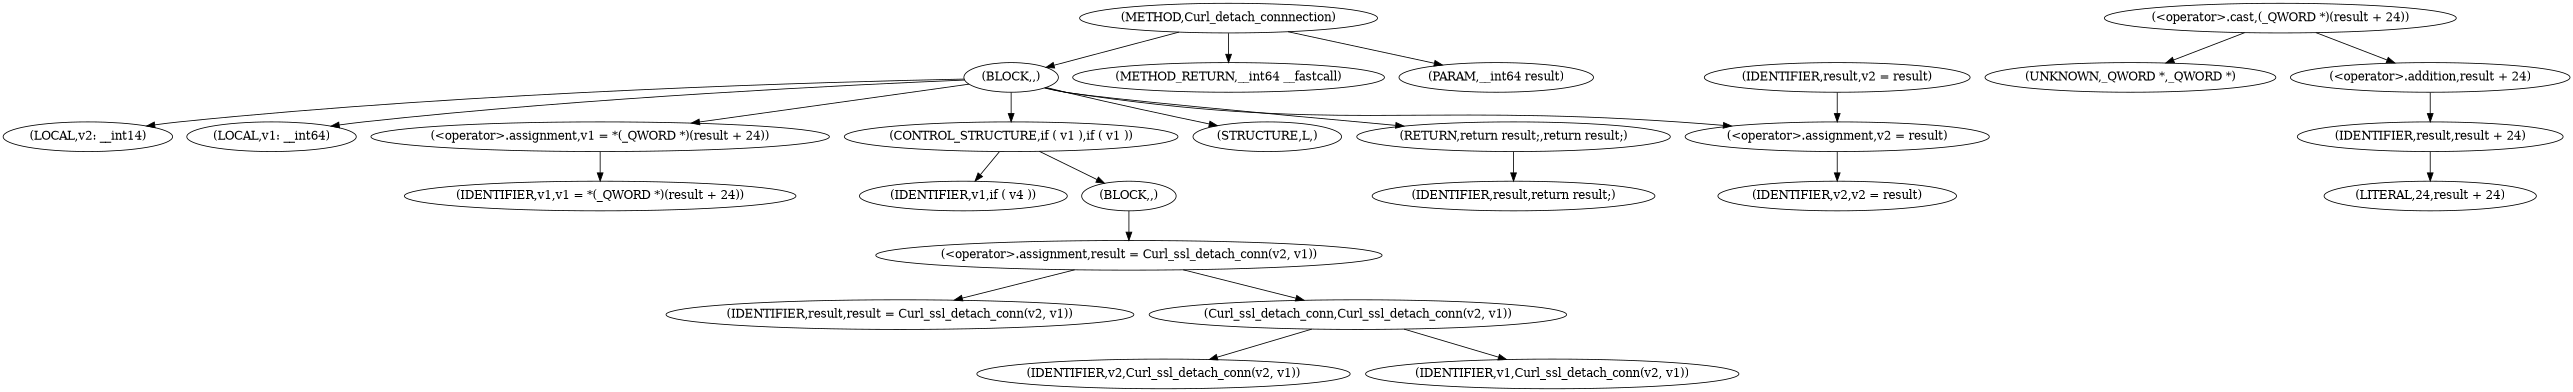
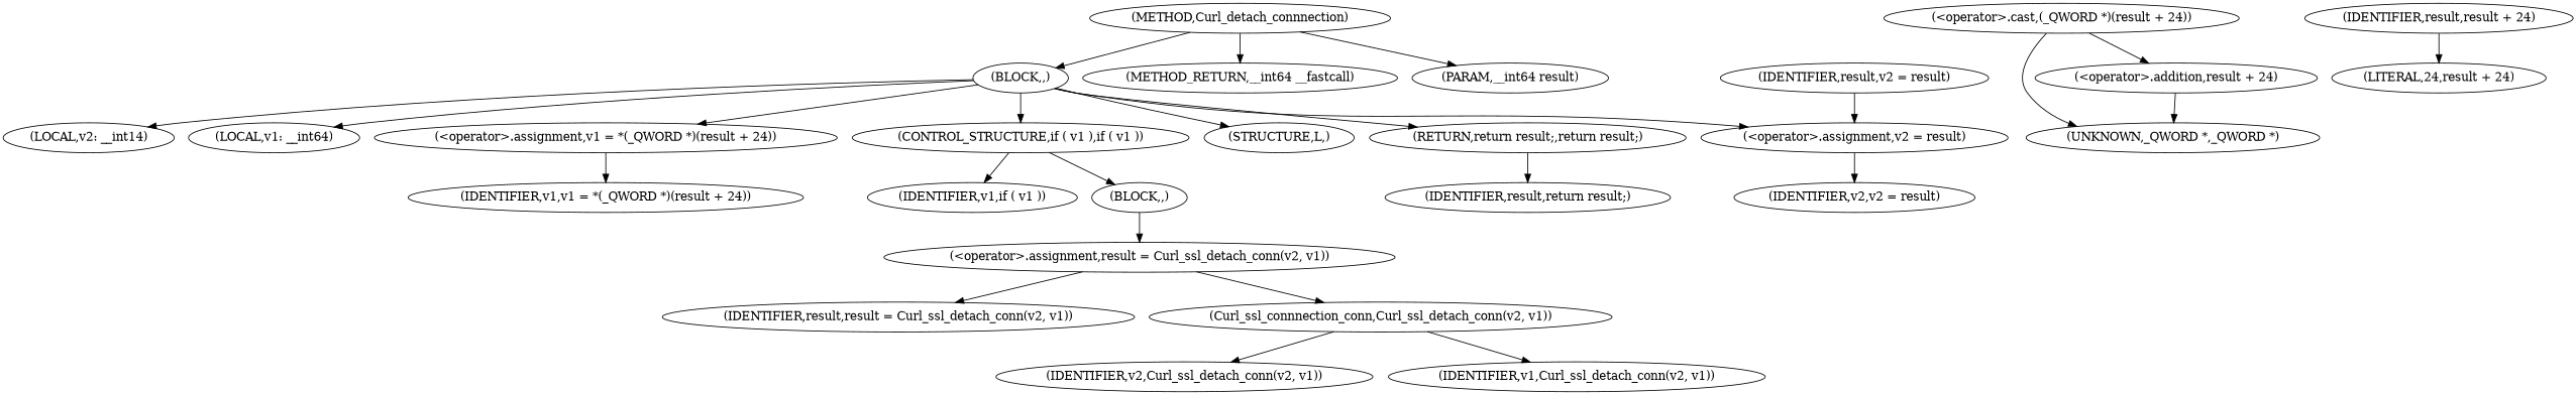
  digraph {
    n1 [label="(METHOD,Curl_detach_connnection)"]
    n2 [label="(PARAM,__int64 result)"]
    n3 [label="(BLOCK,,)"]
    n4 [label="(METHOD_RETURN,__int64 __fastcall)"]
    n5 [label="(LOCAL,v1: __int64)"]
    n6 [label="(LOCAL,v2: __int14)"]
    n7 [label="(<operator>.assignment,v2 = result)"]
    n8 [label="(<operator>.assignment,v1 = *(_QWORD *)(result + 24))"]
    n9 [label="(CONTROL_STRUCTURE,if ( v1 ),if ( v1 ))"]
    n10 [label="(STRUCTURE,L,)"]
    n11 [label="(RETURN,return result;,return result;)"]
    n12 [label="(IDENTIFIER,v2,v2 = result)"]
    n13 [label="(IDENTIFIER,v1,v1 = *(_QWORD *)(result + 24))"]
-   n14 [label="(IDENTIFIER,v1,if ( v4 ))"]
+   n14 [label="(IDENTIFIER,v1,if ( v1 ))"]
    n15 [label="(BLOCK,,)"]
    n16 [label="(IDENTIFIER,result,return result;)"]
    n17 [label="(IDENTIFIER,result,v2 = result)"]
    n18 [label="(<operator>.cast,(_QWORD *)(result + 24))"]
    n19 [label="(UNKNOWN,_QWORD *,_QWORD *)"]
    n20 [label="(<operator>.addition,result + 24)"]
    n21 [label="(IDENTIFIER,result,result + 24)"]
    n22 [label="(LITERAL,24,result + 24)"]
    n23 [label="(<operator>.assignment,result = Curl_ssl_detach_conn(v2, v1))"]
    n24 [label="(IDENTIFIER,result,result = Curl_ssl_detach_conn(v2, v1))"]
-   n25 [label="(Curl_ssl_detach_conn,Curl_ssl_detach_conn(v2, v1))"]
+   n25 [label="(Curl_ssl_connnection_conn,Curl_ssl_detach_conn(v2, v1))"]
    n26 [label="(IDENTIFIER,v2,Curl_ssl_detach_conn(v2, v1))"]
    n27 [label="(IDENTIFIER,v1,Curl_ssl_detach_conn(v2, v1))"]
    n1 -> n2
    n1 -> n3
    n1 -> n4
    n3 -> n5
    n3 -> n6
    n3 -> n7
    n3 -> n8
    n3 -> n9
    n3 -> n10
    n3 -> n11
    n7 -> n12
    n8 -> n13
    n9 -> n14
    n9 -> n15
    n11 -> n16
    n15 -> n23
    n17 -> n7
    n18 -> n19
    n18 -> n20
-   n20 -> n21
+   n20 -> n19
    n21 -> n22
    n23 -> n24
    n23 -> n25
    n25 -> n26
    n25 -> n27
  }
